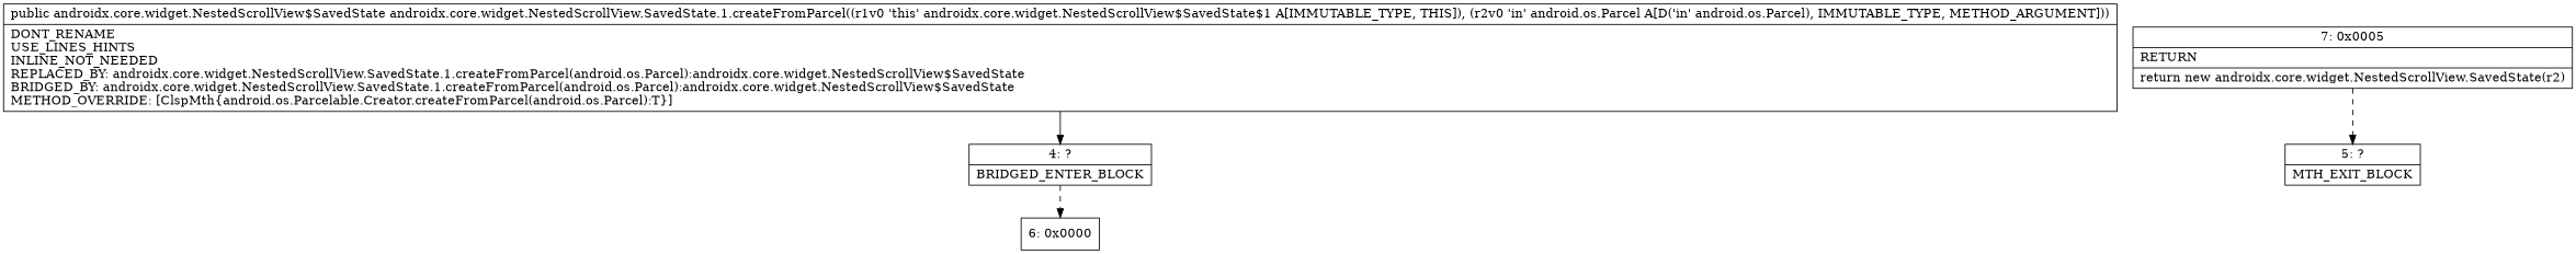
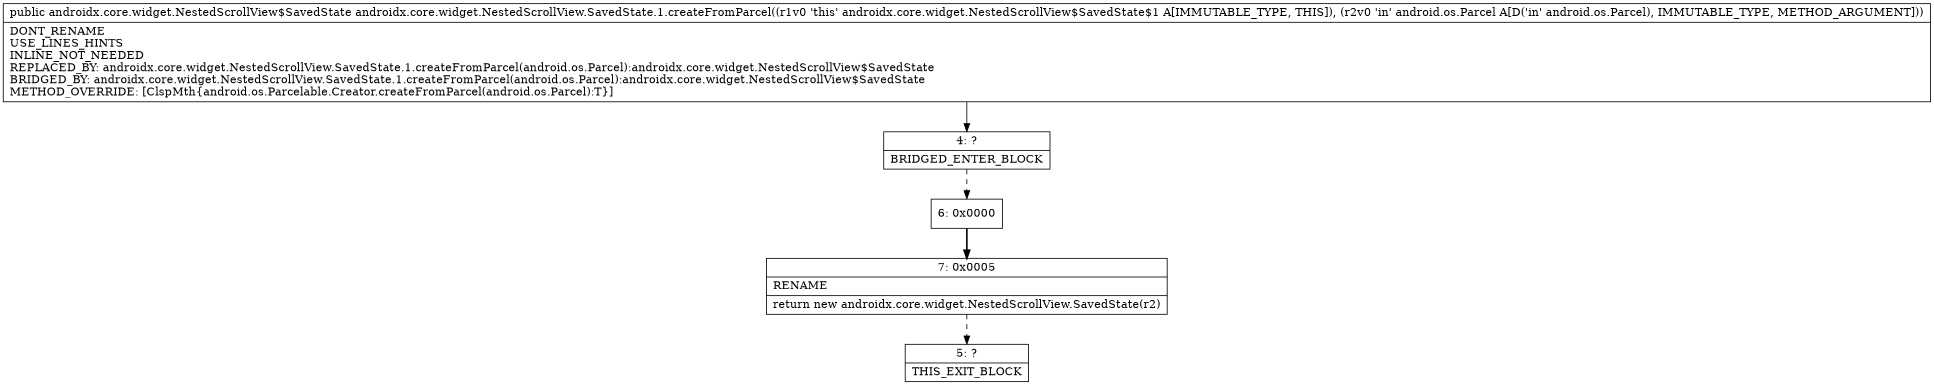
  digraph {
    node [shape=record]
    edge [style=dashed]
    n1 [label="{4\:\ ?|BRIDGED_ENTER_BLOCK\l}"]
    n2 [label="{6\:\ 0x0000}"]
-   n3 [label="{7\:\ 0x0005|RETURN\l|return new androidx.core.widget.NestedScrollView.SavedState(r2)\l}"]
-   n4 [label="{5\:\ ?|MTH_EXIT_BLOCK\l}"]
+   n3 [label="{7\:\ 0x0005|RENAME\l|return new androidx.core.widget.NestedScrollView.SavedState(r2)\l}"]
+   n4 [label="{5\:\ ?|THIS_EXIT_BLOCK\l}"]
    n5 [label="{public androidx.core.widget.NestedScrollView$SavedState androidx.core.widget.NestedScrollView.SavedState.1.createFromParcel((r1v0 'this' androidx.core.widget.NestedScrollView$SavedState$1 A[IMMUTABLE_TYPE, THIS]), (r2v0 'in' android.os.Parcel A[D('in' android.os.Parcel), IMMUTABLE_TYPE, METHOD_ARGUMENT]))  | DONT_RENAME\lUSE_LINES_HINTS\lINLINE_NOT_NEEDED\lREPLACED_BY: androidx.core.widget.NestedScrollView.SavedState.1.createFromParcel(android.os.Parcel):androidx.core.widget.NestedScrollView$SavedState\lBRIDGED_BY: androidx.core.widget.NestedScrollView.SavedState.1.createFromParcel(android.os.Parcel):androidx.core.widget.NestedScrollView$SavedState\lMETHOD_OVERRIDE: [ClspMth\{android.os.Parcelable.Creator.createFromParcel(android.os.Parcel):T\}]\l}"]
    n1 -> n2
+   n2 -> n3 [style=bold]
    n3 -> n4
    n5 -> n1 [style=solid]
  }
